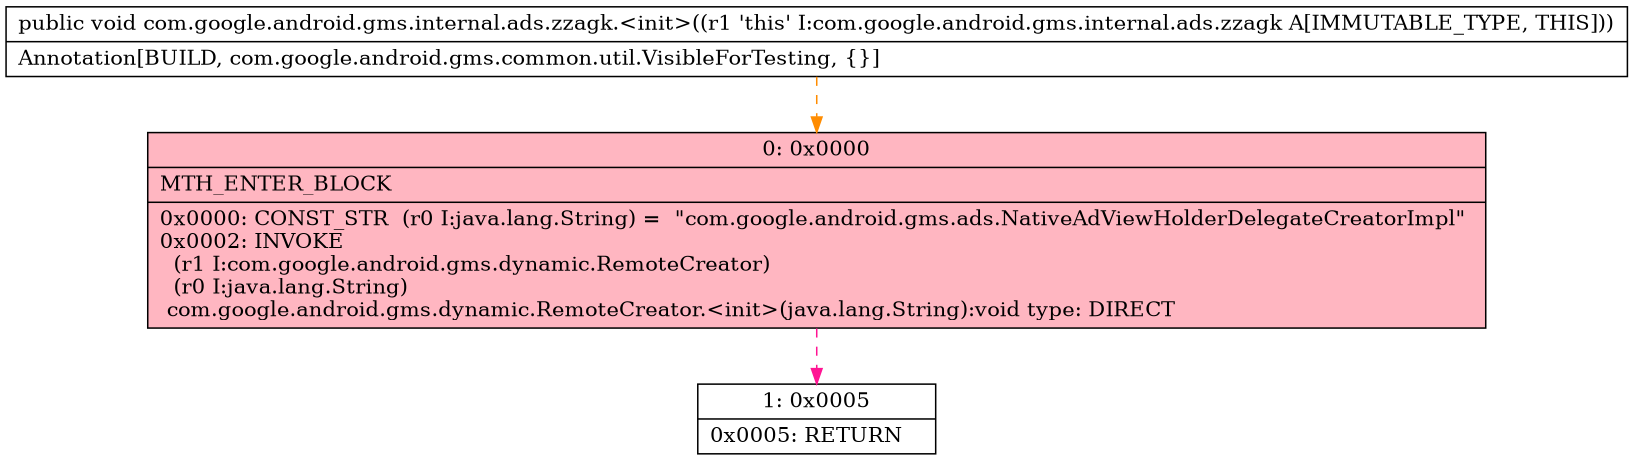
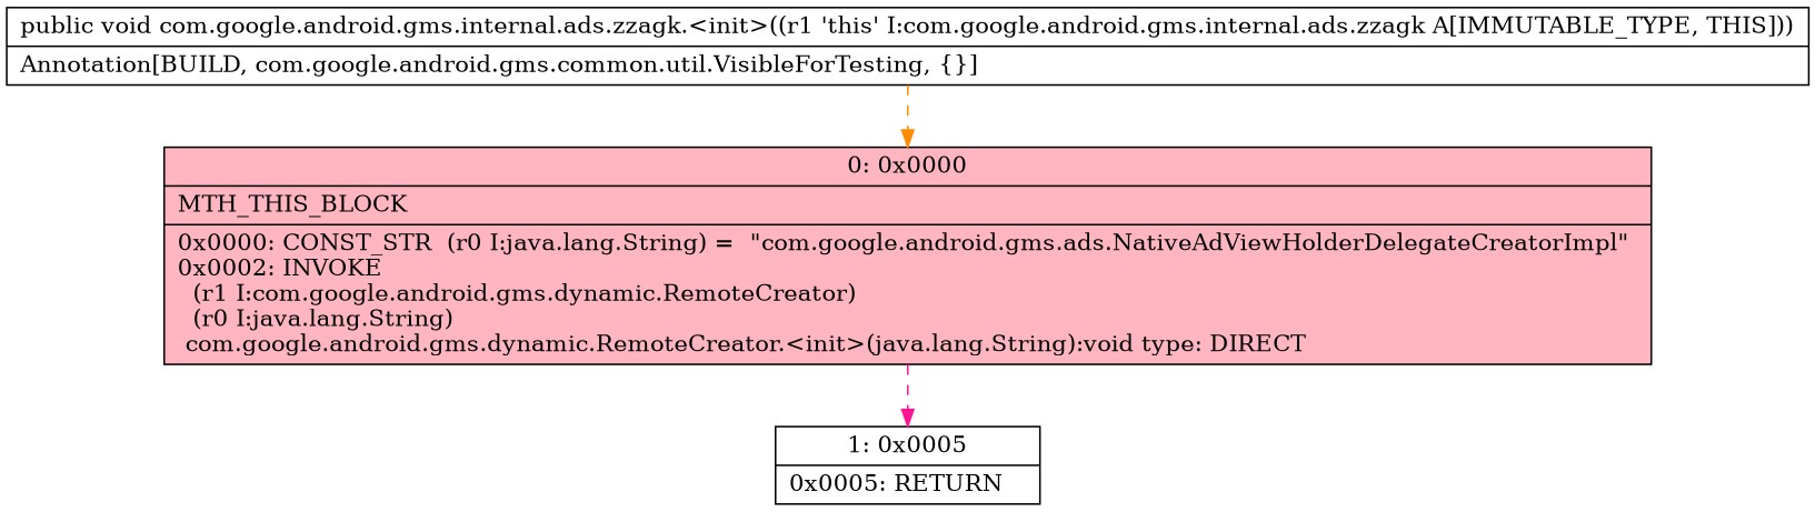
  digraph {
    node [shape=record style=filled fillcolor=white]
    edge [style=dashed]
-   n1 [label="{0\:\ 0x0000|MTH_ENTER_BLOCK\l|0x0000: CONST_STR  (r0 I:java.lang.String) =  \"com.google.android.gms.ads.NativeAdViewHolderDelegateCreatorImpl\" \l0x0002: INVOKE  \l  (r1 I:com.google.android.gms.dynamic.RemoteCreator)\l  (r0 I:java.lang.String)\l com.google.android.gms.dynamic.RemoteCreator.\<init\>(java.lang.String):void type: DIRECT \l}" fillcolor=lightpink]
+   n1 [label="{0\:\ 0x0000|MTH_THIS_BLOCK\l|0x0000: CONST_STR  (r0 I:java.lang.String) =  \"com.google.android.gms.ads.NativeAdViewHolderDelegateCreatorImpl\" \l0x0002: INVOKE  \l  (r1 I:com.google.android.gms.dynamic.RemoteCreator)\l  (r0 I:java.lang.String)\l com.google.android.gms.dynamic.RemoteCreator.\<init\>(java.lang.String):void type: DIRECT \l}" fillcolor=lightpink]
    n2 [label="{1\:\ 0x0005|0x0005: RETURN   \l}"]
    n3 [label="{public void com.google.android.gms.internal.ads.zzagk.\<init\>((r1 'this' I:com.google.android.gms.internal.ads.zzagk A[IMMUTABLE_TYPE, THIS]))  | Annotation[BUILD, com.google.android.gms.common.util.VisibleForTesting, \{\}]\l}"]
    n1 -> n2 [color=deeppink]
    n3 -> n1 [color=darkorange]
  }
